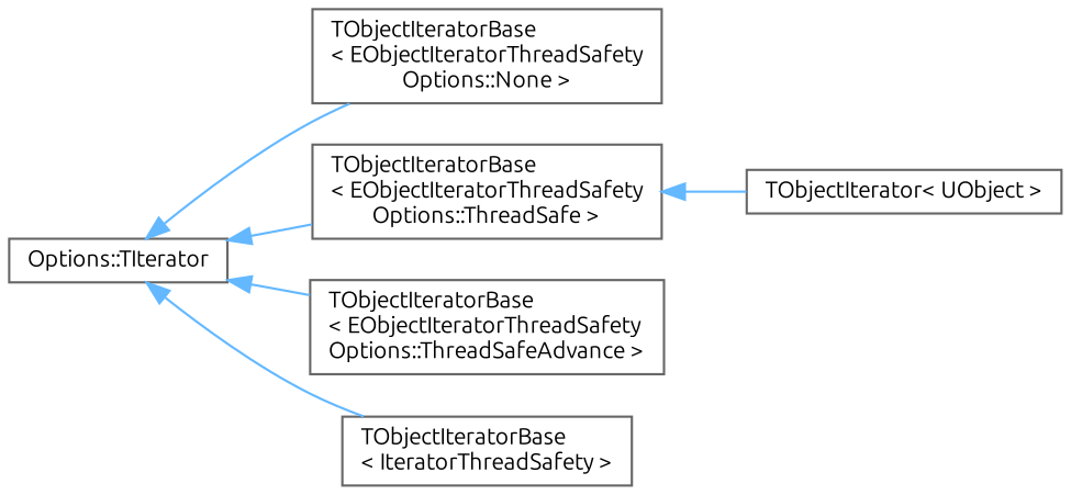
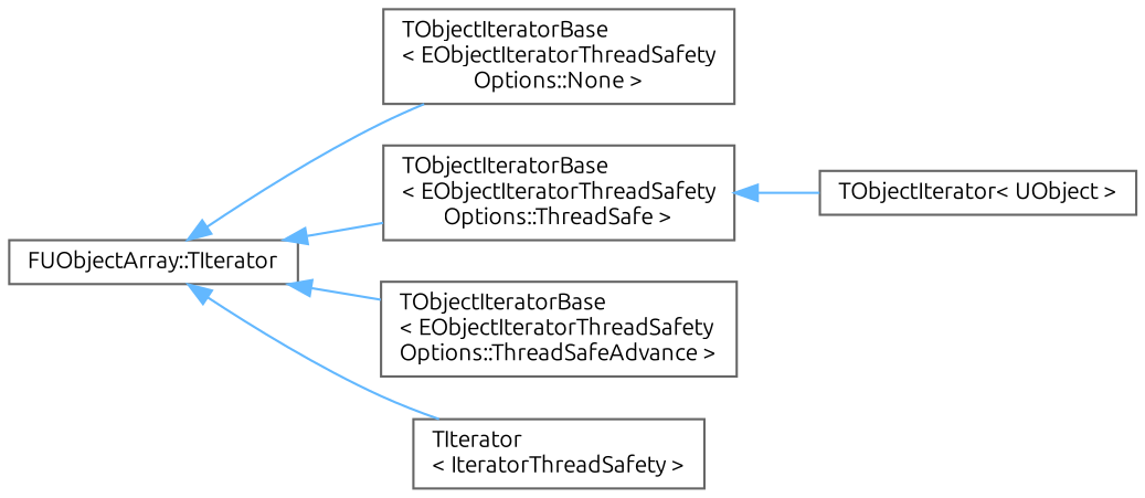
  digraph {
    fontname=Ubuntu
    rankdir=LR
    node [color=grey40 fillcolor=white fontname=Ubuntu fontsize=10 shape=box style=filled]
    edge [color=steelblue1 dir=back fontname=Ubuntu fontsize=10 labelfontname=Helvetica labelfontsize=10 style=solid]
-   n1 [height=0.2 label="Options::TIterator" width=0.4]
+   n1 [height=0.2 label="FUObjectArray::TIterator" width=0.4]
    n2 [height=0.2 label="TObjectIteratorBase\l\< EObjectIteratorThreadSafety\lOptions::None \>" width=0.4]
    n3 [height=0.2 label="TObjectIteratorBase\l\< EObjectIteratorThreadSafety\lOptions::ThreadSafe \>" width=0.4]
    n4 [height=0.2 label="TObjectIteratorBase\l\< EObjectIteratorThreadSafety\lOptions::ThreadSafeAdvance \>" width=0.4]
-   n5 [height=0.2 label="TObjectIteratorBase\l\< IteratorThreadSafety \>" width=0.4]
+   n5 [height=0.2 label="TIterator\l\< IteratorThreadSafety \>" width=0.4]
    n6 [height=0.2 label="TObjectIterator\< UObject \>" width=0.4]
    n1 -> n2
    n1 -> n3
    n1 -> n4
    n1 -> n5
    n3 -> n6
  }
